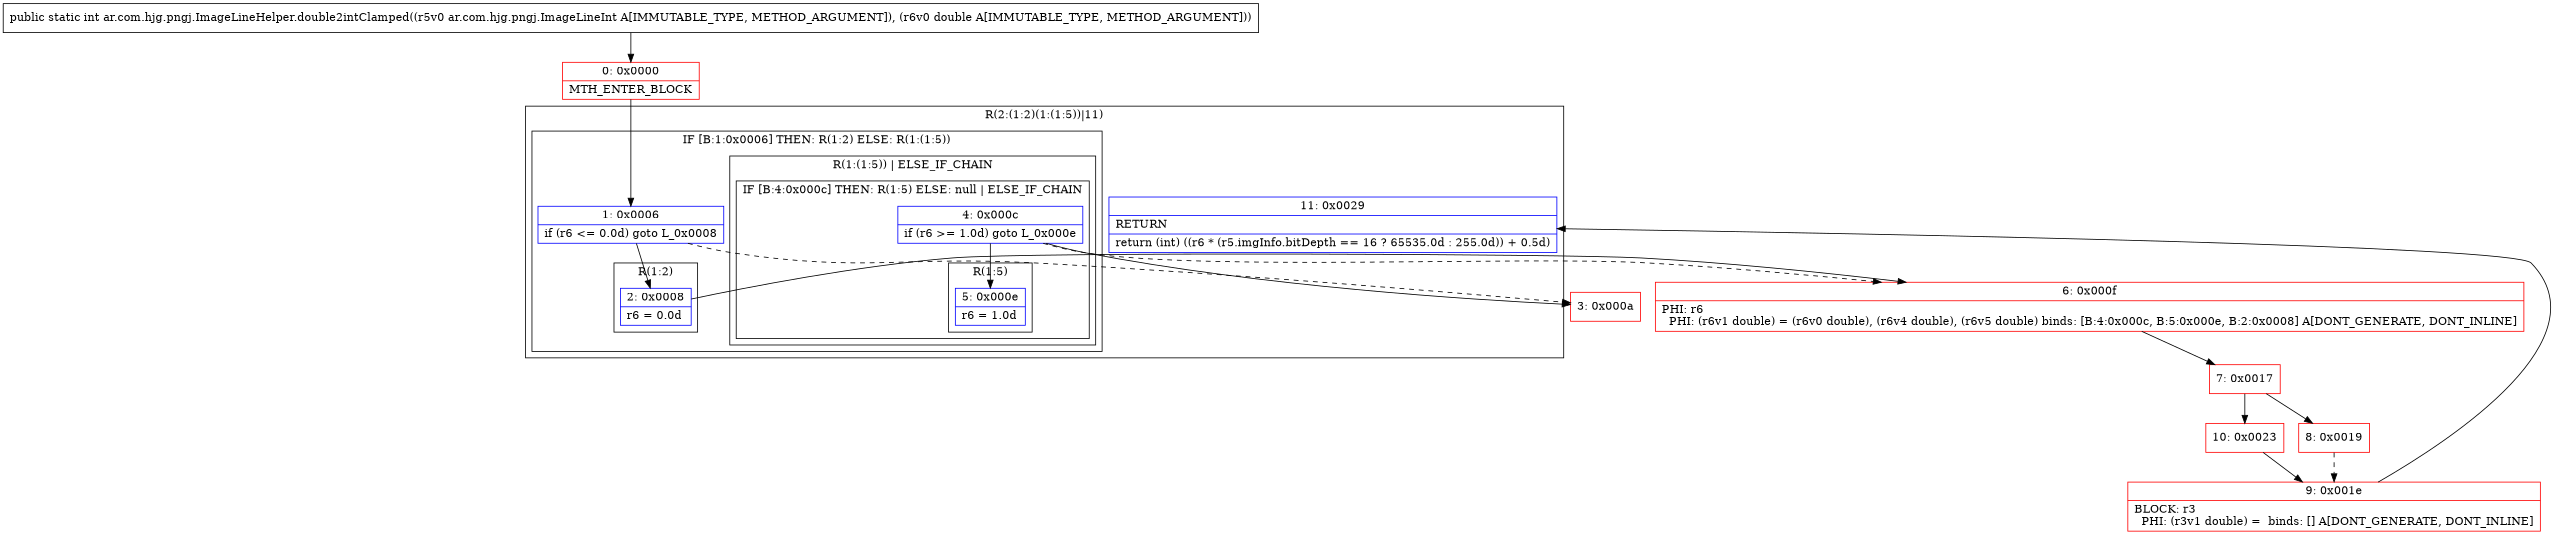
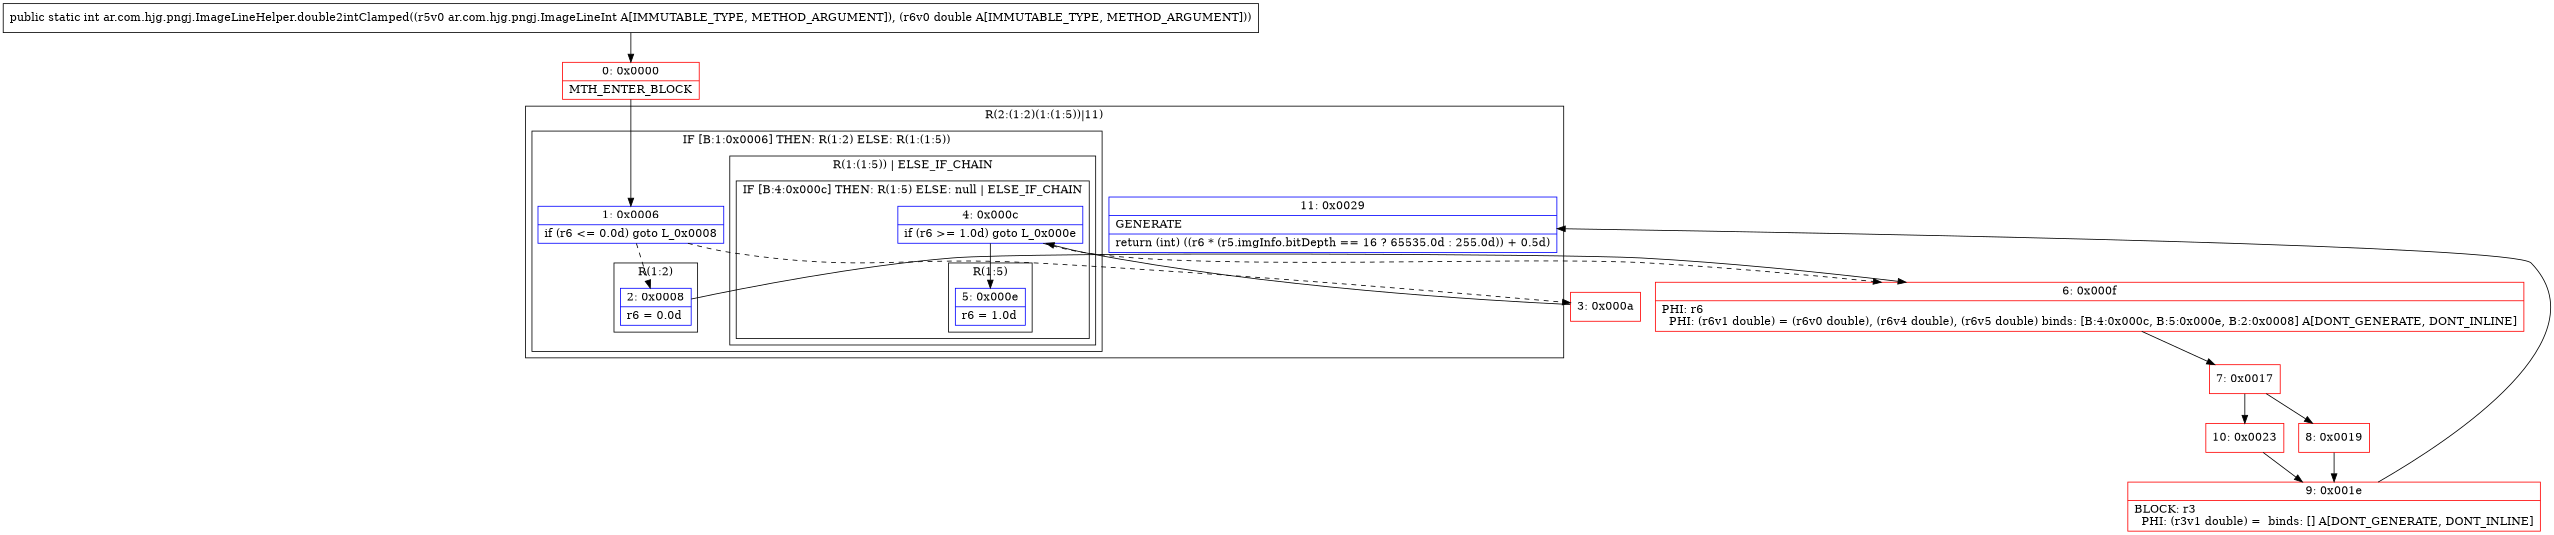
  digraph {
    node [color=red shape=record]
    n1 [color=blue label="{2\:\ 0x0008|r6 = 0.0d\l}"]
    n2 [color=blue label="{5\:\ 0x000e|r6 = 1.0d\l}"]
    n3 [color=blue label="{4\:\ 0x000c|if (r6 \>= 1.0d) goto L_0x000e\l}"]
    n4 [color=blue label="{1\:\ 0x0006|if (r6 \<= 0.0d) goto L_0x0008\l}"]
-   n5 [color=blue label="{11\:\ 0x0029|RETURN\l|return (int) ((r6 * (r5.imgInfo.bitDepth == 16 ? 65535.0d : 255.0d)) + 0.5d)\l}"]
+   n5 [color=blue label="{11\:\ 0x0029|GENERATE\l|return (int) ((r6 * (r5.imgInfo.bitDepth == 16 ? 65535.0d : 255.0d)) + 0.5d)\l}"]
    n6 [label="{6\:\ 0x000f|PHI: r6 \l  PHI: (r6v1 double) = (r6v0 double), (r6v4 double), (r6v5 double) binds: [B:4:0x000c, B:5:0x000e, B:2:0x0008] A[DONT_GENERATE, DONT_INLINE]\l}"]
    n7 [label="{3\:\ 0x000a}"]
    n8 [label="{7\:\ 0x0017}"]
    n9 [label="{0\:\ 0x0000|MTH_ENTER_BLOCK\l}"]
    n10 [label="{8\:\ 0x0019}"]
    n11 [label="{10\:\ 0x0023}"]
    n12 [label="{9\:\ 0x001e|BLOCK: r3 \l  PHI: (r3v1 double) =  binds: [] A[DONT_GENERATE, DONT_INLINE]\l}"]
    n13 [label="{public static int ar.com.hjg.pngj.ImageLineHelper.double2intClamped((r5v0 ar.com.hjg.pngj.ImageLineInt A[IMMUTABLE_TYPE, METHOD_ARGUMENT]), (r6v0 double A[IMMUTABLE_TYPE, METHOD_ARGUMENT])) }" color=""]
    subgraph cluster_1 {
      label="R(2:(1:2)(1:(1:5))|11)"
      n5
      subgraph cluster_2 {
        label="IF [B:1:0x0006] THEN: R(1:2) ELSE: R(1:(1:5))"
        n4
        subgraph cluster_3 {
          label="R(1:2)"
          n1
        }
        subgraph cluster_4 {
          label="R(1:(1:5)) | ELSE_IF_CHAIN\l"
          subgraph cluster_5 {
            label="IF [B:4:0x000c] THEN: R(1:5) ELSE: null | ELSE_IF_CHAIN\l"
            n3
            subgraph cluster_6 {
              label="R(1:5)"
              n2
            }
          }
        }
      }
    }
    n1 -> n6
    n3 -> n2
    n3 -> n6 [style=dashed]
-   n4 -> n1
+   n4 -> n1 [style=dashed]
    n4 -> n7 [style=dashed]
    n6 -> n8
-   n3 -> n7
+   n7 -> n3
    n8 -> n10
    n8 -> n11
    n9 -> n4
-   n10 -> n12 [style=dashed]
+   n10 -> n12
    n11 -> n12
    n12 -> n5
    n13 -> n9
  }
